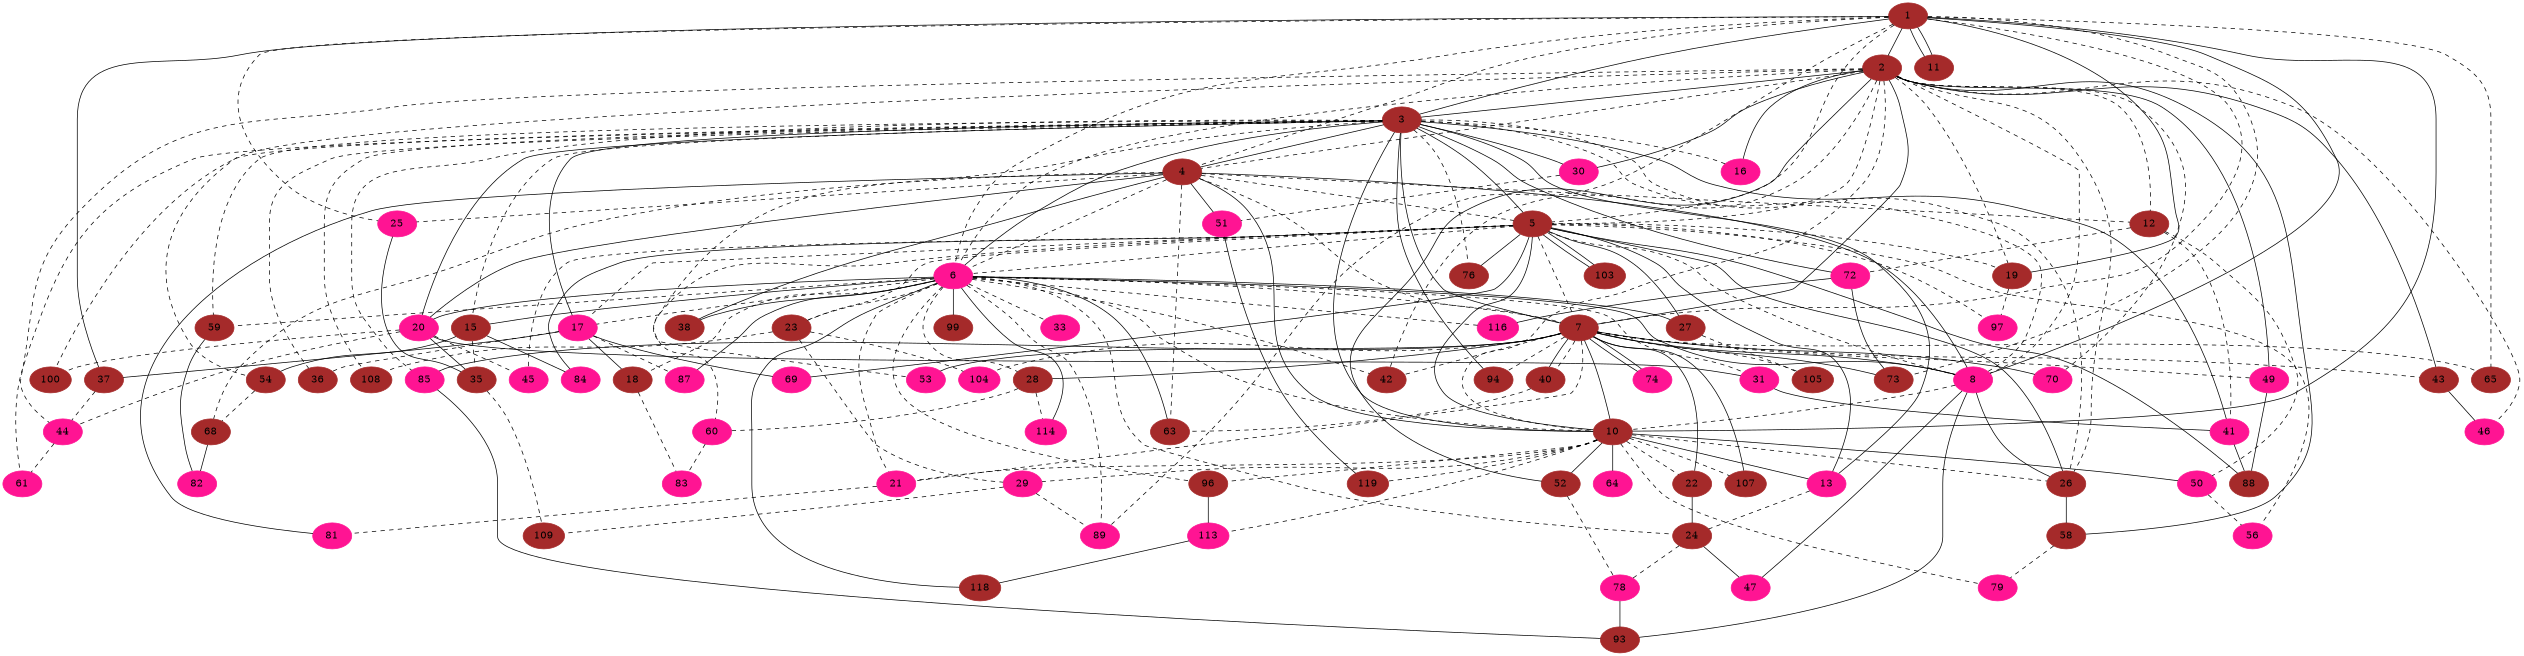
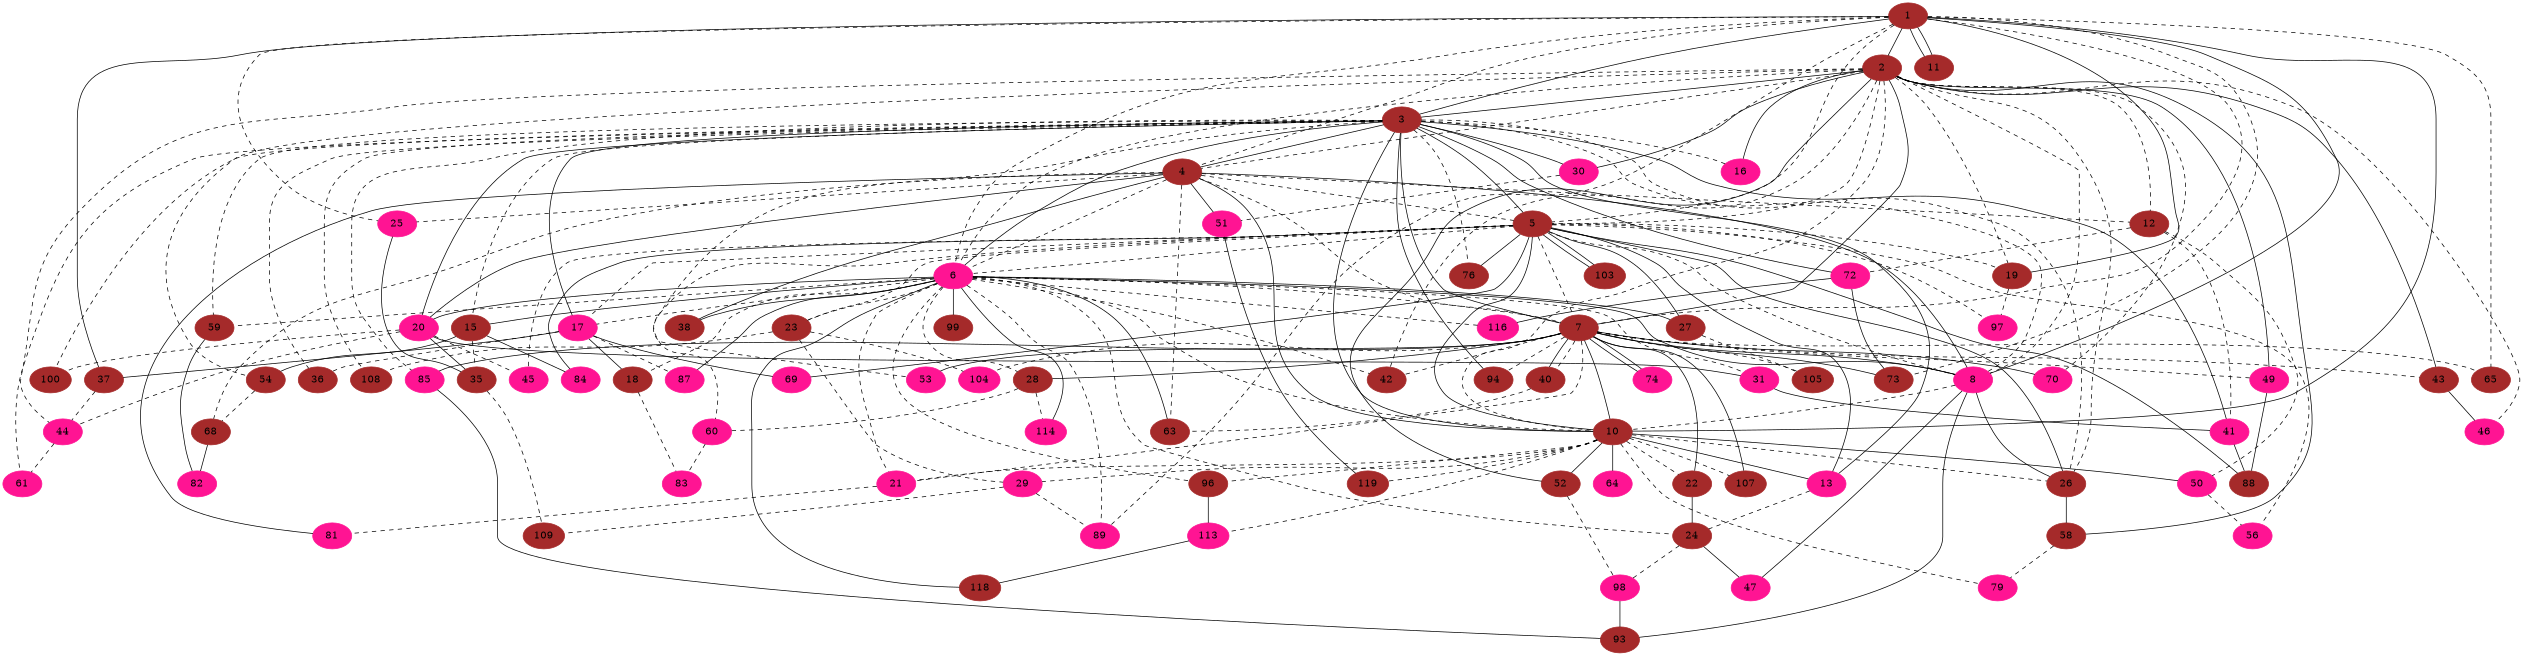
  graph {
    node [color=brown style=filled]
    edge [style=dashed]
    1 [super="+71"]
    2 [super="+34"]
    3 [super="+9"]
    4 [super="+90"]
    5 [super="+80"]
    6 [color=deeppink super="+14"]
    7 [super="+48"]
    8 [color=deeppink super="+32"]
    10 [super="+66"]
    11
    19 [super="+62"]
    25 [color=deeppink super="+39"]
    37
    65
    73 [super="+75"]
    89 [color=deeppink]
    12 [super="+86"]
    16 [color=deeppink]
    26 [super="+77"]
    30 [color=deeppink]
    42 [super="+67"]
    43
    44 [color=deeppink super="+92"]
    46 [color=deeppink]
    49 [color=deeppink]
    52
    54
    58
    70 [color=deeppink]
    13 [color=deeppink]
    15
    17 [color=deeppink super="+57"]
    20 [color=deeppink super="+115"]
    36
    41 [color=deeppink super="+101"]
    53 [color=deeppink]
    59 [super="+95"]
    61 [color=deeppink]
    72 [color=deeppink]
    76
    85 [color=deeppink]
    94
    100
    108
    38
    51 [color=deeppink super="+102"]
    63
    68
    81 [color=deeppink]
    23
    27
    45 [color=deeppink]
    56 [color=deeppink]
    60 [color=deeppink]
    69 [color=deeppink]
    84 [color=deeppink]
    88 [super="+112"]
    97 [color=deeppink]
    103
    18
    24 [super="+106"]
    28 [super="+55"]
    31 [color=deeppink]
-   33 [color=deeppink]
    87 [color=deeppink]
    96
    99
    114 [color=deeppink]
    116 [color=deeppink]
    118
    21 [color=deeppink]
    22
    40 [super="+117"]
    74 [color=deeppink]
    104 [color=deeppink]
    105
    107
    47 [color=deeppink]
    93 [super="+110"]
    64 [color=deeppink]
    29 [color=deeppink super="+111"]
    50 [color=deeppink]
    79 [color=deeppink]
    113 [color=deeppink]
    119
    35 [super="+98"]
-   78 [color=deeppink]
+   78 [color=deeppink label=98]
    82 [color=deeppink]
    83 [color=deeppink]
    109
    1 -- 2 [style=solid]
    1 -- 3 [style=solid weight=2]
    1 -- 4
    1 -- 5
    1 -- 6
    1 -- 7
    1 -- 8 [style=solid]
    1 -- 10 [style=solid]
    1 -- 11 [style=solid]
    1 -- 11 [style=solid]
    1 -- 19 [style=solid]
    1 -- 25
    1 -- 37 [style=solid]
    1 -- 65 [weight=2]
    1 -- 73
    1 -- 89
    2 -- 3 [style=solid weight=2]
    2 -- 4
    2 -- 5
    2 -- 6
    2 -- 7 [style=solid]
    2 -- 8
    2 -- 10
    2 -- 19
    2 -- 12
    2 -- 16 [style=solid]
    2 -- 26 [weight=2]
    2 -- 30 [style=solid]
    2 -- 42
    2 -- 43 [style=solid]
    2 -- 44
    2 -- 46
    2 -- 49 [style=solid]
    2 -- 52 [style=solid]
    2 -- 54
    2 -- 58 [style=solid]
    2 -- 70
    3 -- 4 [style=solid weight=2]
    3 -- 5 [style=solid weight=2]
    3 -- 6 [style=solid weight=2]
    3 -- 7 [style=solid weight=2]
    3 -- 8 [weight=2]
    3 -- 10 [style=solid weight=2]
    3 -- 16
    3 -- 26
    3 -- 30 [style=solid]
    3 -- 13 [style=solid]
    3 -- 15
    3 -- 17 [style=solid]
    3 -- 20 [style=solid]
    3 -- 36
    3 -- 41 [style=solid]
    3 -- 53
    3 -- 59
    3 -- 61
    3 -- 72 [style=solid]
    3 -- 76
    3 -- 85
    3 -- 94 [style=solid]
    3 -- 100
    3 -- 108
    4 -- 5
    4 -- 6
    4 -- 7
    4 -- 8 [style=solid]
    4 -- 10 [style=solid]
    4 -- 25 [weight=2]
    4 -- 12
    4 -- 20 [style=solid]
    4 -- 38 [style=solid]
    4 -- 51 [style=solid]
    4 -- 63 [weight=2]
    4 -- 68
    4 -- 81 [style=solid]
    5 -- 6
    5 -- 7
    5 -- 8
    5 -- 10 [style=solid]
    5 -- 19
    5 -- 26 [style=solid]
    5 -- 13 [style=solid]
    5 -- 17
    5 -- 76 [style=solid]
    5 -- 23
    5 -- 27 [style=solid]
    5 -- 45
    5 -- 56
    5 -- 60
    5 -- 69 [style=solid]
    5 -- 84 [style=solid]
    5 -- 88 [style=solid]
    5 -- 97
    5 -- 103 [style=solid]
    5 -- 103 [style=solid]
    6 -- 7
    6 -- 8 [style=solid]
    6 -- 10 [weight=2]
    6 -- 89
    6 -- 42
    6 -- 15 [style=solid]
    6 -- 17
    6 -- 20 [style=solid]
    6 -- 59
    6 -- 38 [style=solid]
    6 -- 63 [style=solid]
    6 -- 23
    6 -- 27 [style=solid]
    6 -- 18
    6 -- 24
    6 -- 28
    6 -- 31
-   6 -- 33
    6 -- 87 [style=solid]
    6 -- 96
    6 -- 99 [style=solid weight=2]
    6 -- 114 [style=solid]
    6 -- 116
    6 -- 118 [style=solid]
    6 -- 21
    7 -- 8 [style=solid]
    7 -- 10 [style=solid weight=2]
    7 -- 65
    7 -- 73 [style=solid]
    7 -- 42
    7 -- 43
    7 -- 49
    7 -- 70 [style=solid]
    7 -- 53 [style=solid]
    7 -- 85 [style=solid]
    7 -- 94
    7 -- 28 [style=solid weight=2]
    7 -- 21
    7 -- 22 [style=solid]
    7 -- 40 [style=solid]
    7 -- 40
    7 -- 74 [style=solid]
    7 -- 74 [style=solid]
    7 -- 104
    7 -- 105
    7 -- 107 [style=solid]
    8 -- 10
    8 -- 26 [style=solid]
    8 -- 47 [style=solid]
    8 -- 93 [style=solid]
    10 -- 26
    10 -- 52 [style=solid]
    10 -- 13 [style=solid]
    10 -- 96
    10 -- 21
    10 -- 22
    10 -- 107
    10 -- 64 [style=solid]
    10 -- 29
    10 -- 50 [style=solid]
    10 -- 79
    10 -- 113
    10 -- 119
    19 -- 97
    25 -- 35 [style=solid]
    37 -- 44
    12 -- 41 [weight=2]
    12 -- 72
    12 -- 50
    26 -- 58 [style=solid]
    30 -- 51
    43 -- 46 [style=solid]
    44 -- 61
    49 -- 88 [style=solid]
    52 -- 78
    54 -- 68
    58 -- 79
    13 -- 24
    15 -- 54 [style=solid]
    15 -- 84 [style=solid]
    15 -- 35
    17 -- 37 [style=solid]
    17 -- 36
    17 -- 69 [style=solid]
    17 -- 18 [style=solid]
    17 -- 87
    20 -- 44
    20 -- 100
    20 -- 45
    20 -- 31 [style=solid]
    20 -- 35 [style=solid]
    41 -- 88 [style=solid]
    59 -- 82 [style=solid]
    72 -- 73 [style=solid]
    72 -- 116 [style=solid]
    85 -- 93 [style=solid]
    51 -- 119 [style=solid]
    68 -- 82 [style=solid]
    23 -- 108
    23 -- 104
    23 -- 29
    27 -- 105
    60 -- 83
    18 -- 83
    24 -- 47 [style=solid]
    24 -- 78
    28 -- 60
    28 -- 114
    31 -- 41 [style=solid]
    96 -- 113 [style=solid]
    21 -- 81
    22 -- 24 [style=solid]
    40 -- 63
    29 -- 89
    29 -- 109
    50 -- 56
    113 -- 118 [style=solid]
    35 -- 109
    78 -- 93 [style=solid]
  }
